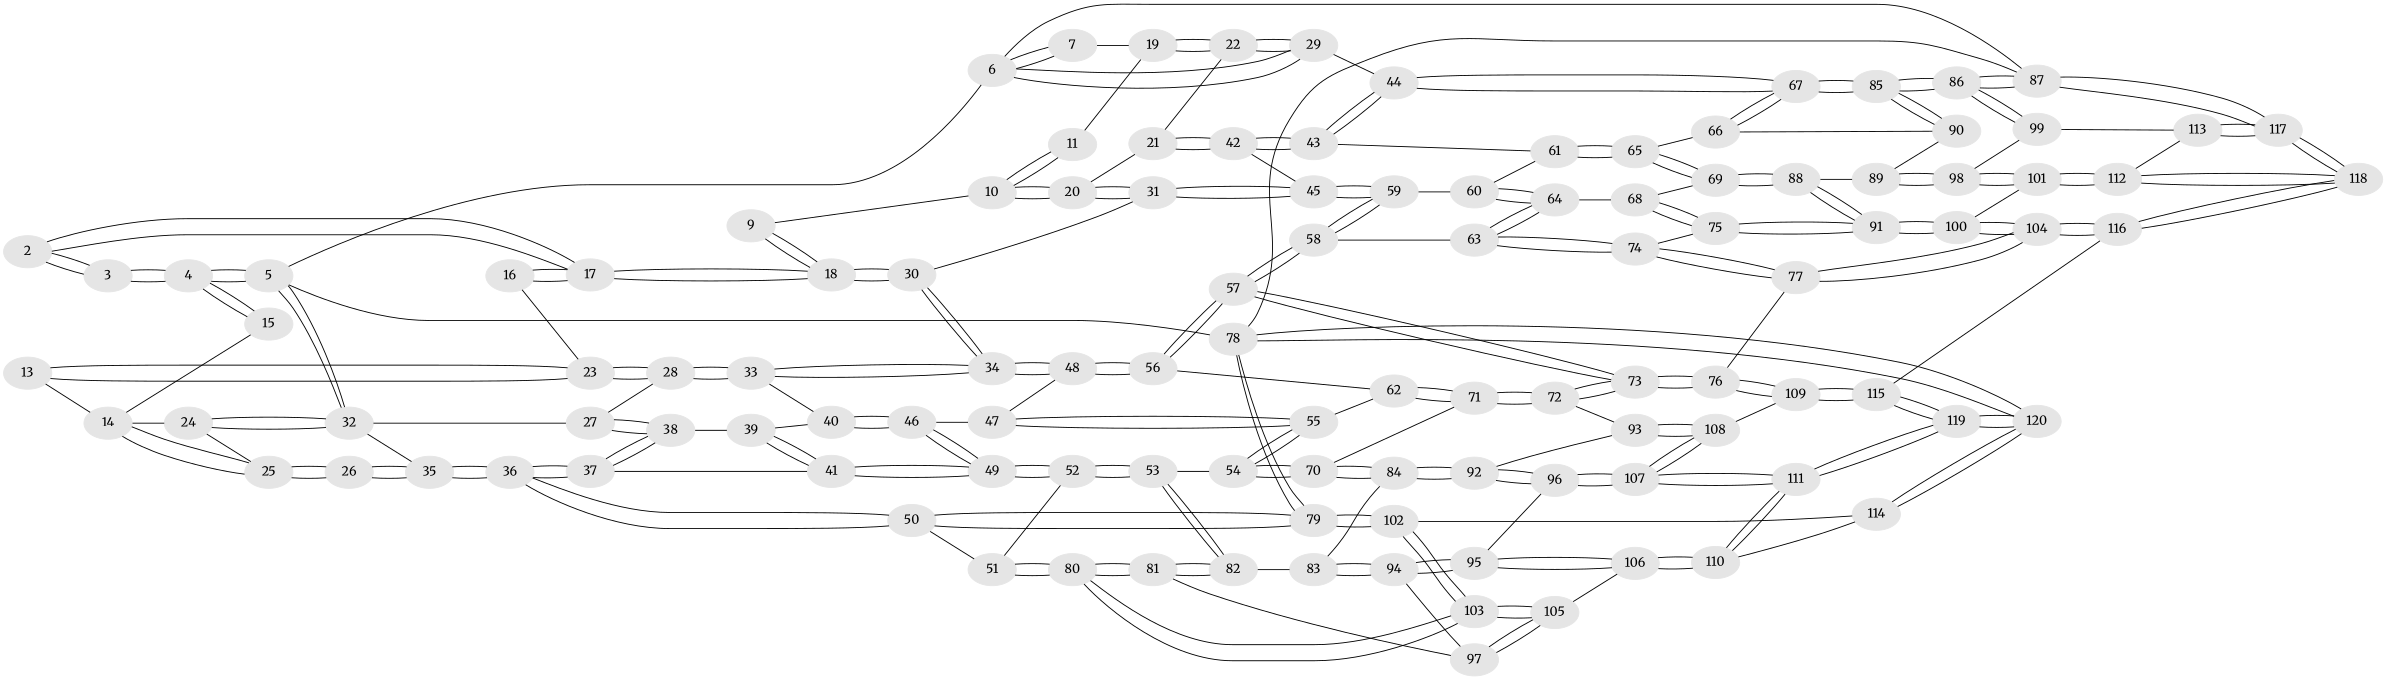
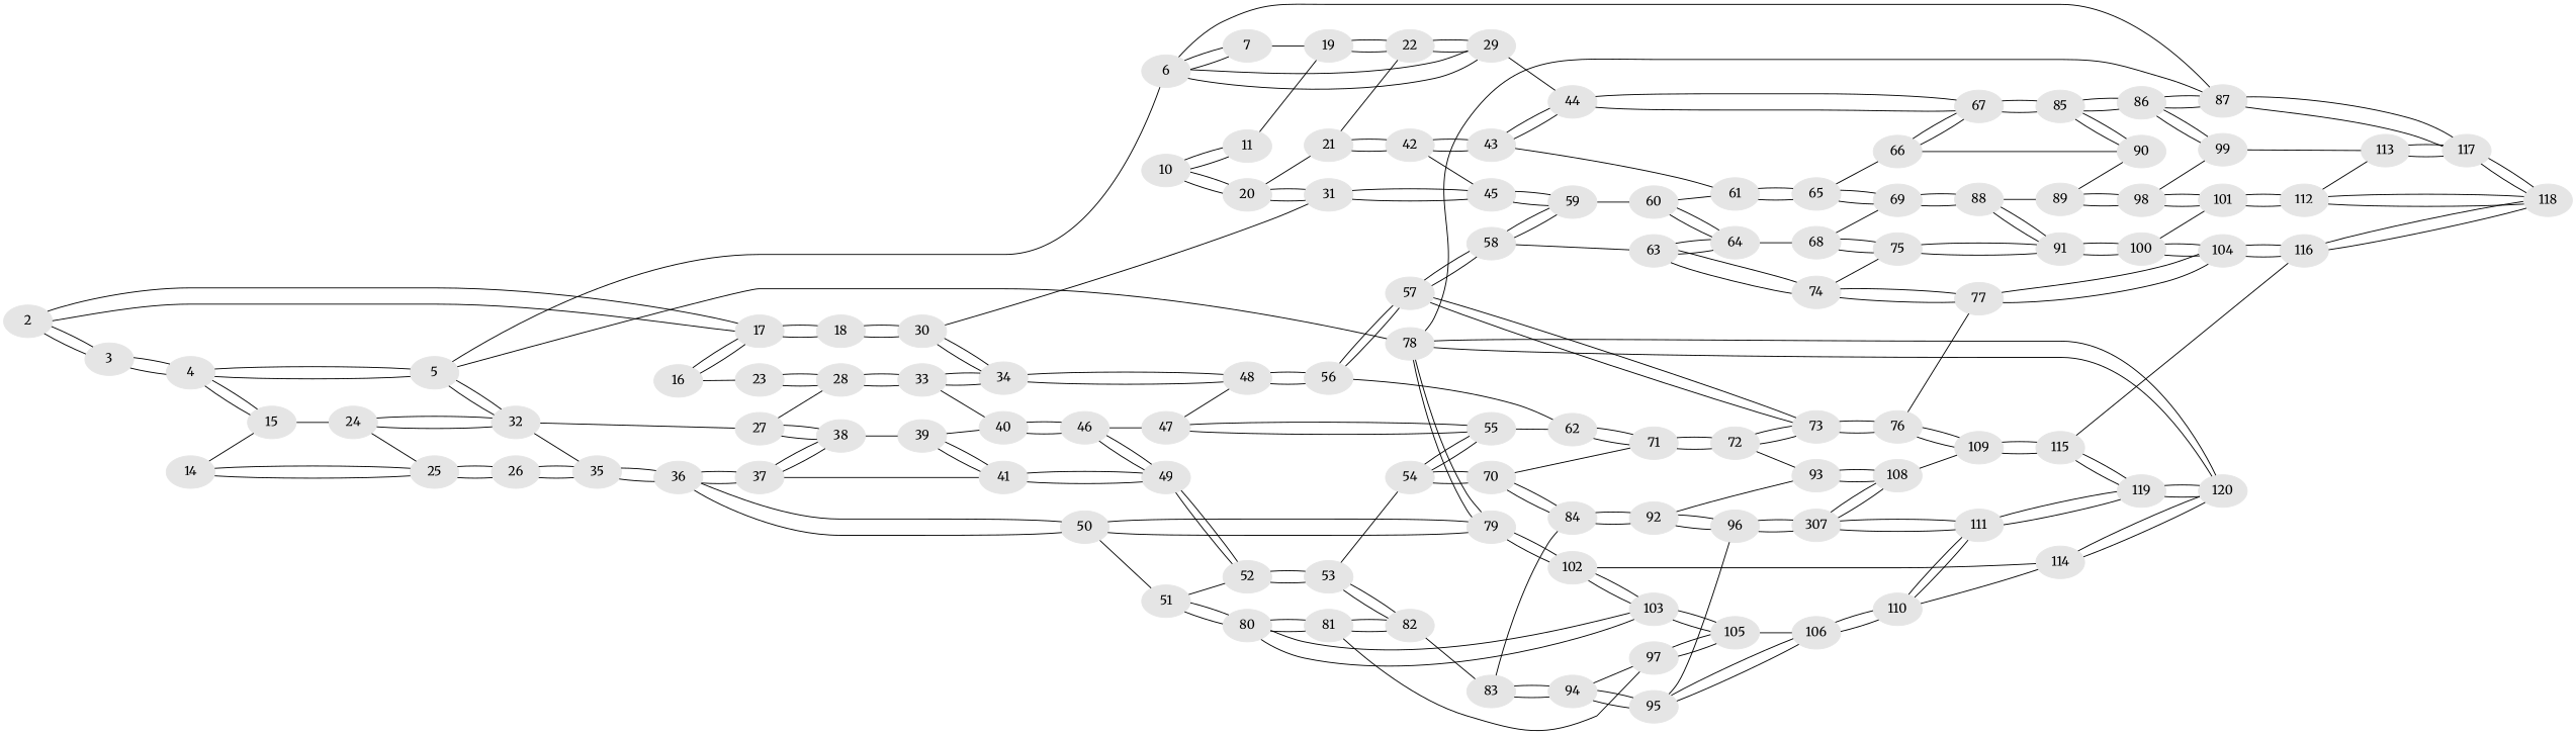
  graph {
    fontname=Merriweather
    rankdir=LR
    node [color=gray90 fontname=Merriweather style=filled]
    edge [fontname=Merriweather]
    2
    3
    17
-   9
    10
    18
    4
    5
    15
    6
    32
    78
    24
    7
    29
    87
    27
    35
    79
    120
    19
    44
    117
    22
    11
    20
    30
    21
    31
-   13
    14
    23
    16
    25
    28
    26
    34
    42
    45
    43
    33
    38
    36
    39
    40
    67
    48
    59
    46
    56
    37
    50
    41
    51
    49
    47
    52
    61
    65
    85
    60
    55
    62
    57
    53
    80
    102
    81
    103
    54
    82
    70
    83
    71
    84
    58
    73
    63
    76
    64
    74
    68
    66
    69
    72
    75
    77
    90
    88
    86
    91
    89
    92
    93
    108
    109
    104
    100
    115
    116
    114
    97
    105
    94
    95
    96
    99
    113
    118
    98
    101
-   107
+   107 [label=307]
    106
    110
    111
    112
    119
    2 -- 3
    2 -- 3
    2 -- 17
    2 -- 17
    3 -- 4
    3 -- 4
    17 -- 18
    17 -- 18
-   9 -- 10
-   9 -- 18
-   9 -- 18
    10 -- 11
    10 -- 11
    10 -- 20
    10 -- 20
    18 -- 30
    18 -- 30
    4 -- 5
    4 -- 5
    4 -- 15
    4 -- 15
    5 -- 6
    5 -- 32
    5 -- 32
    5 -- 78
-   14 -- 24
+   15 -- 24
    6 -- 7
    6 -- 7
    6 -- 29
    6 -- 29
    6 -- 87
    32 -- 27
    32 -- 35
    78 -- 87
    78 -- 79
    78 -- 79
    78 -- 120
    78 -- 120
    24 -- 32
    24 -- 32
    24 -- 25
    7 -- 19
    29 -- 44
    87 -- 117
    87 -- 117
    27 -- 28
    27 -- 38
    27 -- 38
    35 -- 36
    35 -- 36
    79 -- 102
    79 -- 102
    19 -- 22
    19 -- 22
    44 -- 67
    44 -- 67
    117 -- 118
    117 -- 118
    22 -- 29
    22 -- 29
    11 -- 19
    20 -- 21
    20 -- 31
    20 -- 31
    30 -- 31
    30 -- 34
    30 -- 34
    21 -- 22
    21 -- 42
    21 -- 42
    31 -- 45
    31 -- 45
-   13 -- 14
-   13 -- 23
-   13 -- 23
    14 -- 15
    14 -- 25
    14 -- 25
    23 -- 28
    23 -- 28
    16 -- 17
    16 -- 17
    16 -- 23
    25 -- 26
    25 -- 26
    28 -- 33
    28 -- 33
    26 -- 35
    26 -- 35
    34 -- 48
    34 -- 48
    42 -- 45
    42 -- 43
    42 -- 43
    45 -- 59
    45 -- 59
    43 -- 44
    43 -- 44
    43 -- 61
    33 -- 34
    33 -- 34
    33 -- 40
    38 -- 39
    36 -- 37
    36 -- 37
    36 -- 50
    36 -- 50
    39 -- 40
    39 -- 41
    39 -- 41
    40 -- 46
    40 -- 46
    67 -- 85
    67 -- 85
    48 -- 56
    48 -- 56
    59 -- 60
    46 -- 49
    46 -- 49
    46 -- 47
    56 -- 62
    56 -- 57
    56 -- 57
    37 -- 38
    37 -- 38
    37 -- 41
    50 -- 79
    50 -- 79
    50 -- 51
    41 -- 49
    41 -- 49
    51 -- 52
    51 -- 80
    51 -- 80
    49 -- 52
    49 -- 52
    47 -- 48
    47 -- 55
    47 -- 55
    52 -- 53
    52 -- 53
    61 -- 65
    61 -- 65
    65 -- 66
    65 -- 69
    65 -- 69
    85 -- 90
    85 -- 90
    85 -- 86
    85 -- 86
    60 -- 61
    60 -- 64
    60 -- 64
    55 -- 62
    62 -- 71
    62 -- 71
    57 -- 58
    57 -- 58
    57 -- 73
    57 -- 73
    53 -- 54
    53 -- 82
    53 -- 82
    80 -- 81
    80 -- 81
    80 -- 103
    80 -- 103
    102 -- 103
    102 -- 103
    102 -- 114
    81 -- 82
    81 -- 82
    81 -- 97
    103 -- 105
    103 -- 105
    54 -- 55
    54 -- 55
    54 -- 70
    54 -- 70
    82 -- 83
    70 -- 71
    70 -- 84
    70 -- 84
    83 -- 84
    83 -- 94
    83 -- 94
    71 -- 72
    71 -- 72
    84 -- 92
    84 -- 92
    58 -- 59
    58 -- 59
    58 -- 63
    73 -- 76
    73 -- 76
    63 -- 64
    63 -- 64
    63 -- 74
    63 -- 74
    76 -- 77
    76 -- 109
    76 -- 109
    64 -- 68
    74 -- 75
    74 -- 77
    74 -- 77
    68 -- 69
    68 -- 75
    68 -- 75
    66 -- 67
    66 -- 67
    66 -- 90
    69 -- 88
    69 -- 88
    72 -- 73
    72 -- 73
    72 -- 93
    75 -- 91
    75 -- 91
    77 -- 104
    77 -- 104
    88 -- 91
    88 -- 91
    88 -- 89
    86 -- 87
    86 -- 87
    86 -- 99
    86 -- 99
    91 -- 100
    91 -- 100
    89 -- 90
    89 -- 98
    89 -- 98
    92 -- 93
    92 -- 96
    92 -- 96
    93 -- 108
    93 -- 108
    108 -- 109
    109 -- 115
    109 -- 115
    104 -- 116
    104 -- 116
    100 -- 104
    100 -- 104
    100 -- 101
    115 -- 116
    115 -- 119
    115 -- 119
    116 -- 118
    116 -- 118
    114 -- 120
    114 -- 120
    97 -- 105
    97 -- 105
    105 -- 106
    94 -- 97
    94 -- 95
    94 -- 95
    95 -- 96
    95 -- 106
    95 -- 106
    96 -- 107
    96 -- 107
    99 -- 113
    113 -- 117
    113 -- 117
    98 -- 99
    98 -- 101
    98 -- 101
    101 -- 112
    101 -- 112
    107 -- 108
    107 -- 108
    107 -- 111
    107 -- 111
    106 -- 110
    106 -- 110
    110 -- 114
    110 -- 111
    110 -- 111
    111 -- 119
    111 -- 119
    112 -- 113
    112 -- 118
    112 -- 118
    119 -- 120
    119 -- 120
  }
